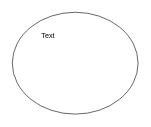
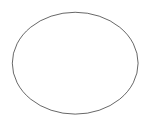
  <mxCell id="0" />
  <mxCell id="1" parent="0" />
  <mxCell id="2" value="" style="ellipse;whiteSpace=wrap;html=1;" vertex="1" parent="1"><mxGeometry x="20" y="20" width="210" height="170" as="geometry" /></mxCell>
- <mxCell id="3" value="Text" style="text;html=1;strokeColor=none;fillColor=none;align=center;verticalAlign=middle;whiteSpace=wrap;rounded=0;" vertex="1" parent="1"><mxGeometry x="60" y="50" width="40" height="20" as="geometry" /></mxCell>
